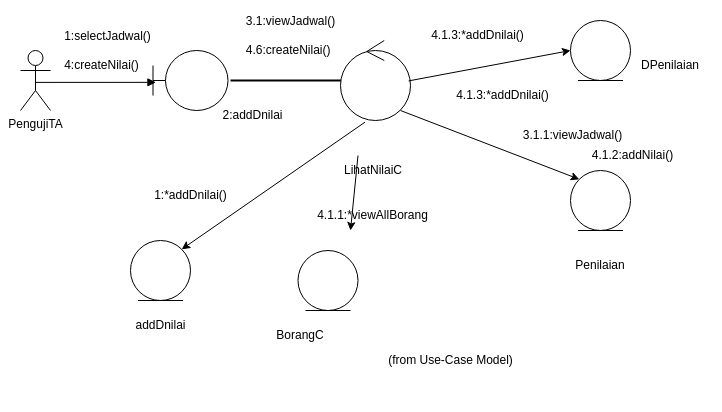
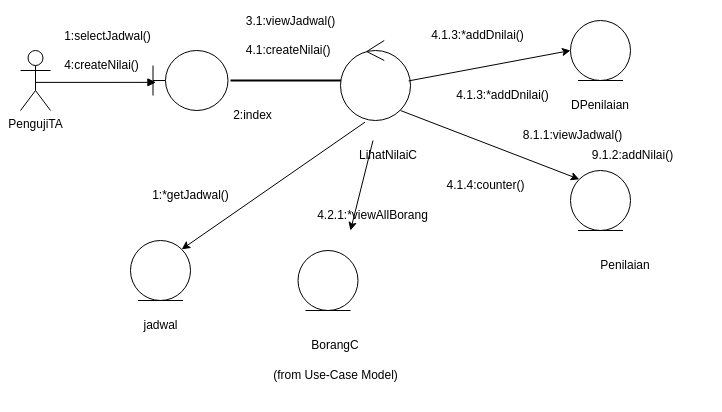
  <mxCell id="0" />
  <mxCell id="1" parent="0" />
  <mxCell id="2" value="PengujiTA" style="shape=umlActor;verticalLabelPosition=bottom;verticalAlign=top;html=1;outlineConnect=0;" parent="1" vertex="1"><mxGeometry x="20" y="50" width="30" height="60" as="geometry" /></mxCell>
  <mxCell id="3" value="" style="endArrow=none;html=1;strokeWidth=2;rounded=0;exitX=0;exitY=0.5;exitDx=0;exitDy=0;entryX=1;entryY=0.5;entryDx=0;entryDy=0;" parent="1" edge="1"><mxGeometry width="50" height="50" relative="1" as="geometry"><mxPoint x="380" y="80" as="sourcePoint" /><mxPoint x="230" y="80" as="targetPoint" /></mxGeometry></mxCell>
- <mxCell id="4" value="LihatNilaiC" style="text;html=1;strokeColor=none;fillColor=none;align=center;verticalAlign=middle;whiteSpace=wrap;rounded=0;" parent="1" vertex="1"><mxGeometry x="342.5" y="155" width="60" height="30" as="geometry" /></mxCell>
- <mxCell id="5" value="1:*addDnilai()" style="text;html=1;strokeColor=none;fillColor=none;align=center;verticalAlign=middle;whiteSpace=wrap;rounded=0;" parent="1" vertex="1"><mxGeometry x="122.5" y="180" width="135" height="30" as="geometry" /></mxCell>
- <mxCell id="6" value="Penilaian" style="text;html=1;strokeColor=none;fillColor=none;align=center;verticalAlign=middle;whiteSpace=wrap;rounded=0;" parent="1" vertex="1"><mxGeometry x="570" y="250" width="60" height="30" as="geometry" /></mxCell>
- <mxCell id="7" value="4.1.1:*viewAllBorang" style="text;html=1;strokeColor=none;fillColor=none;align=center;verticalAlign=middle;whiteSpace=wrap;rounded=0;" parent="1" vertex="1"><mxGeometry x="305" y="200" width="135" height="30" as="geometry" /></mxCell>
- <mxCell id="8" value="2:addDnilai" style="text;html=1;strokeColor=none;fillColor=none;align=center;verticalAlign=middle;whiteSpace=wrap;rounded=0;" parent="1" vertex="1"><mxGeometry x="185" y="100" width="135" height="30" as="geometry" /></mxCell>
- <mxCell id="9" value="addDnilai" style="text;html=1;strokeColor=none;fillColor=none;align=center;verticalAlign=middle;whiteSpace=wrap;rounded=0;" parent="1" vertex="1"><mxGeometry x="92.5" y="310" width="135" height="30" as="geometry" /></mxCell>
+ <mxCell id="4" value="LihatNilaiC" style="text;html=1;strokeColor=none;fillColor=none;align=center;verticalAlign=middle;whiteSpace=wrap;rounded=0;" parent="1" vertex="1"><mxGeometry x="357.5" y="140" width="60" height="30" as="geometry" /></mxCell>
+ <mxCell id="5" value="1:*getJadwal()" style="text;html=1;strokeColor=none;fillColor=none;align=center;verticalAlign=middle;whiteSpace=wrap;rounded=0;" parent="1" vertex="1"><mxGeometry x="122.5" y="180" width="135" height="30" as="geometry" /></mxCell>
+ <mxCell id="6" value="Penilaian" style="text;html=1;strokeColor=none;fillColor=none;align=center;verticalAlign=middle;whiteSpace=wrap;rounded=0;" parent="1" vertex="1"><mxGeometry x="595" y="250" width="60" height="30" as="geometry" /></mxCell>
+ <mxCell id="7" value="4.2.1:*viewAllBorang" style="text;html=1;strokeColor=none;fillColor=none;align=center;verticalAlign=middle;whiteSpace=wrap;rounded=0;" parent="1" vertex="1"><mxGeometry x="305" y="200" width="135" height="30" as="geometry" /></mxCell>
+ <mxCell id="8" value="2:index" style="text;html=1;strokeColor=none;fillColor=none;align=center;verticalAlign=middle;whiteSpace=wrap;rounded=0;" parent="1" vertex="1"><mxGeometry x="185" y="100" width="135" height="30" as="geometry" /></mxCell>
+ <mxCell id="9" value="jadwal" style="text;html=1;strokeColor=none;fillColor=none;align=center;verticalAlign=middle;whiteSpace=wrap;rounded=0;" parent="1" vertex="1"><mxGeometry x="92.5" y="310" width="135" height="30" as="geometry" /></mxCell>
  <mxCell id="10" value="" style="ellipse;shape=umlControl;whiteSpace=wrap;html=1;" vertex="1" parent="1"><mxGeometry x="340" y="40" width="70" height="80" as="geometry" /></mxCell>
  <mxCell id="11" value="" style="shape=umlBoundary;whiteSpace=wrap;html=1;" vertex="1" parent="1"><mxGeometry x="152.5" y="50" width="75" height="60" as="geometry" /></mxCell>
  <mxCell id="12" value="" style="endArrow=block;endFill=1;html=1;edgeStyle=orthogonalEdgeStyle;align=left;verticalAlign=top;rounded=0;exitX=0.5;exitY=0.5;exitDx=0;exitDy=0;exitPerimeter=0;entryX=0.039;entryY=0.531;entryDx=0;entryDy=0;entryPerimeter=0;" edge="1" parent="1" source="2" target="11"><mxGeometry x="-1" relative="1" as="geometry"><mxPoint x="32.5" y="84.5" as="sourcePoint" /><mxPoint x="125" y="84.5" as="targetPoint" /><Array as="points"><mxPoint x="35" y="82" /></Array></mxGeometry></mxCell>
  <mxCell id="13" value="" style="ellipse;shape=umlEntity;whiteSpace=wrap;html=1;" vertex="1" parent="1"><mxGeometry x="570" y="20" width="60" height="60" as="geometry" /></mxCell>
  <mxCell id="14" value="" style="ellipse;shape=umlEntity;whiteSpace=wrap;html=1;" vertex="1" parent="1"><mxGeometry x="570" y="170" width="60" height="60" as="geometry" /></mxCell>
  <mxCell id="15" value="" style="ellipse;shape=umlEntity;whiteSpace=wrap;html=1;" vertex="1" parent="1"><mxGeometry x="297.5" y="250" width="60" height="60" as="geometry" /></mxCell>
  <mxCell id="16" value="" style="ellipse;shape=umlEntity;whiteSpace=wrap;html=1;" vertex="1" parent="1"><mxGeometry x="130" y="240" width="60" height="60" as="geometry" /></mxCell>
  <mxCell id="17" value="&lt;div style=&quot;text-align: left;&quot;&gt;&lt;span style=&quot;background-color: initial;&quot;&gt;1:selectJadwal()&lt;/span&gt;&lt;/div&gt;&lt;div style=&quot;text-align: left;&quot;&gt;&lt;br&gt;&lt;/div&gt;&lt;div style=&quot;text-align: left;&quot;&gt;&lt;span style=&quot;background-color: initial;&quot;&gt;4:createNilai()&lt;/span&gt;&lt;/div&gt;" style="text;html=1;strokeColor=none;fillColor=none;align=center;verticalAlign=middle;whiteSpace=wrap;rounded=0;" vertex="1" parent="1"><mxGeometry x="40" y="35" width="135" height="30" as="geometry" /></mxCell>
- <mxCell id="18" value="&lt;div style=&quot;text-align: left;&quot;&gt;&lt;span style=&quot;background-color: initial;&quot;&gt;3.1:viewJadwal()&lt;/span&gt;&lt;/div&gt;&lt;div style=&quot;text-align: left;&quot;&gt;&lt;br&gt;&lt;/div&gt;&lt;div style=&quot;text-align: left;&quot;&gt;&lt;span style=&quot;background-color: initial;&quot;&gt;4.6:createNilai()&lt;/span&gt;&lt;/div&gt;" style="text;html=1;strokeColor=none;fillColor=none;align=center;verticalAlign=middle;whiteSpace=wrap;rounded=0;" vertex="1" parent="1"><mxGeometry x="222.5" y="20" width="135" height="30" as="geometry" /></mxCell>
- <mxCell id="19" value="BorangC" style="text;html=1;strokeColor=none;fillColor=none;align=center;verticalAlign=middle;whiteSpace=wrap;rounded=0;" vertex="1" parent="1"><mxGeometry x="270" y="320" width="60" height="30" as="geometry" /></mxCell>
+ <mxCell id="18" value="&lt;div style=&quot;text-align: left;&quot;&gt;&lt;span style=&quot;background-color: initial;&quot;&gt;3.1:viewJadwal()&lt;/span&gt;&lt;/div&gt;&lt;div style=&quot;text-align: left;&quot;&gt;&lt;br&gt;&lt;/div&gt;&lt;div style=&quot;text-align: left;&quot;&gt;&lt;span style=&quot;background-color: initial;&quot;&gt;4.1:createNilai()&lt;/span&gt;&lt;/div&gt;" style="text;html=1;strokeColor=none;fillColor=none;align=center;verticalAlign=middle;whiteSpace=wrap;rounded=0;" vertex="1" parent="1"><mxGeometry x="222.5" y="20" width="135" height="30" as="geometry" /></mxCell>
+ <mxCell id="19" value="BorangC" style="text;html=1;strokeColor=none;fillColor=none;align=center;verticalAlign=middle;whiteSpace=wrap;rounded=0;" vertex="1" parent="1"><mxGeometry x="305" y="330" width="60" height="30" as="geometry" /></mxCell>
  <mxCell id="20" value="" style="endArrow=classic;html=1;rounded=0;entryX=1;entryY=0;entryDx=0;entryDy=0;exitX=0.351;exitY=1.02;exitDx=0;exitDy=0;exitPerimeter=0;" edge="1" parent="1" source="10" target="16"><mxGeometry width="50" height="50" relative="1" as="geometry"><mxPoint x="430" y="143" as="sourcePoint" /><mxPoint x="495.94" y="207.42" as="targetPoint" /></mxGeometry></mxCell>
- <mxCell id="21" value="DPenilaian" style="text;html=1;strokeColor=none;fillColor=none;align=center;verticalAlign=middle;whiteSpace=wrap;rounded=0;" vertex="1" parent="1"><mxGeometry x="640" y="50" width="60" height="30" as="geometry" /></mxCell>
+ <mxCell id="21" value="DPenilaian" style="text;html=1;strokeColor=none;fillColor=none;align=center;verticalAlign=middle;whiteSpace=wrap;rounded=0;" vertex="1" parent="1"><mxGeometry x="570" y="90" width="60" height="30" as="geometry" /></mxCell>
  <mxCell id="22" value="" style="endArrow=classic;html=1;rounded=0;exitX=0.857;exitY=0.875;exitDx=0;exitDy=0;exitPerimeter=0;entryX=0;entryY=0;entryDx=0;entryDy=0;" parent="1" source="10" target="14" edge="1"><mxGeometry width="50" height="50" relative="1" as="geometry"><mxPoint x="420" y="133" as="sourcePoint" /><mxPoint x="485.94" y="197.42" as="targetPoint" /></mxGeometry></mxCell>
  <mxCell id="23" value="" style="endArrow=classic;html=1;rounded=0;exitX=0.974;exitY=0.505;exitDx=0;exitDy=0;exitPerimeter=0;entryX=0;entryY=0.5;entryDx=0;entryDy=0;" edge="1" parent="1" source="10" target="13"><mxGeometry width="50" height="50" relative="1" as="geometry"><mxPoint x="410" y="120" as="sourcePoint" /><mxPoint x="499" y="229" as="targetPoint" /></mxGeometry></mxCell>
- <mxCell id="24" value="(from Use-Case Model)" style="text;html=1;strokeColor=none;fillColor=none;align=center;verticalAlign=middle;whiteSpace=wrap;rounded=0;" vertex="1" parent="1"><mxGeometry x="382.5" y="345" width="135" height="30" as="geometry" /></mxCell>
+ <mxCell id="24" value="(from Use-Case Model)" style="text;html=1;strokeColor=none;fillColor=none;align=center;verticalAlign=middle;whiteSpace=wrap;rounded=0;" vertex="1" parent="1"><mxGeometry x="267.5" y="360" width="135" height="30" as="geometry" /></mxCell>
  <mxCell id="25" value="" style="endArrow=classic;html=1;rounded=0;exitX=0.25;exitY=0;exitDx=0;exitDy=0;" edge="1" parent="1" source="4"><mxGeometry width="50" height="50" relative="1" as="geometry"><mxPoint x="410" y="120" as="sourcePoint" /><mxPoint x="350" y="230" as="targetPoint" /></mxGeometry></mxCell>
  <mxCell id="26" value="4.1.3:*addDnilai()" style="text;html=1;strokeColor=none;fillColor=none;align=center;verticalAlign=middle;whiteSpace=wrap;rounded=0;" vertex="1" parent="1"><mxGeometry x="410" y="20" width="135" height="30" as="geometry" /></mxCell>
  <mxCell id="27" value="4.1.3:*addDnilai()" style="text;html=1;strokeColor=none;fillColor=none;align=center;verticalAlign=middle;whiteSpace=wrap;rounded=0;" vertex="1" parent="1"><mxGeometry x="435" y="80" width="135" height="30" as="geometry" /></mxCell>
- <mxCell id="29" value="3.1.1:viewJadwal()" style="text;html=1;strokeColor=none;fillColor=none;align=center;verticalAlign=middle;whiteSpace=wrap;rounded=0;" vertex="1" parent="1"><mxGeometry x="505" y="120" width="135" height="30" as="geometry" /></mxCell>
- <mxCell id="30" value="4.1.2:addNilai()" style="text;html=1;strokeColor=none;fillColor=none;align=center;verticalAlign=middle;whiteSpace=wrap;rounded=0;" vertex="1" parent="1"><mxGeometry x="565" y="140" width="135" height="30" as="geometry" /></mxCell>
+ <mxCell id="28" value="4.1.4:counter()" style="text;html=1;strokeColor=none;fillColor=none;align=center;verticalAlign=middle;whiteSpace=wrap;rounded=0;" vertex="1" parent="1"><mxGeometry x="417.5" y="170" width="135" height="30" as="geometry" /></mxCell>
+ <mxCell id="29" value="8.1.1:viewJadwal()" style="text;html=1;strokeColor=none;fillColor=none;align=center;verticalAlign=middle;whiteSpace=wrap;rounded=0;" vertex="1" parent="1"><mxGeometry x="505" y="120" width="135" height="30" as="geometry" /></mxCell>
+ <mxCell id="30" value="9.1.2:addNilai()" style="text;html=1;strokeColor=none;fillColor=none;align=center;verticalAlign=middle;whiteSpace=wrap;rounded=0;" vertex="1" parent="1"><mxGeometry x="565" y="140" width="135" height="30" as="geometry" /></mxCell>
